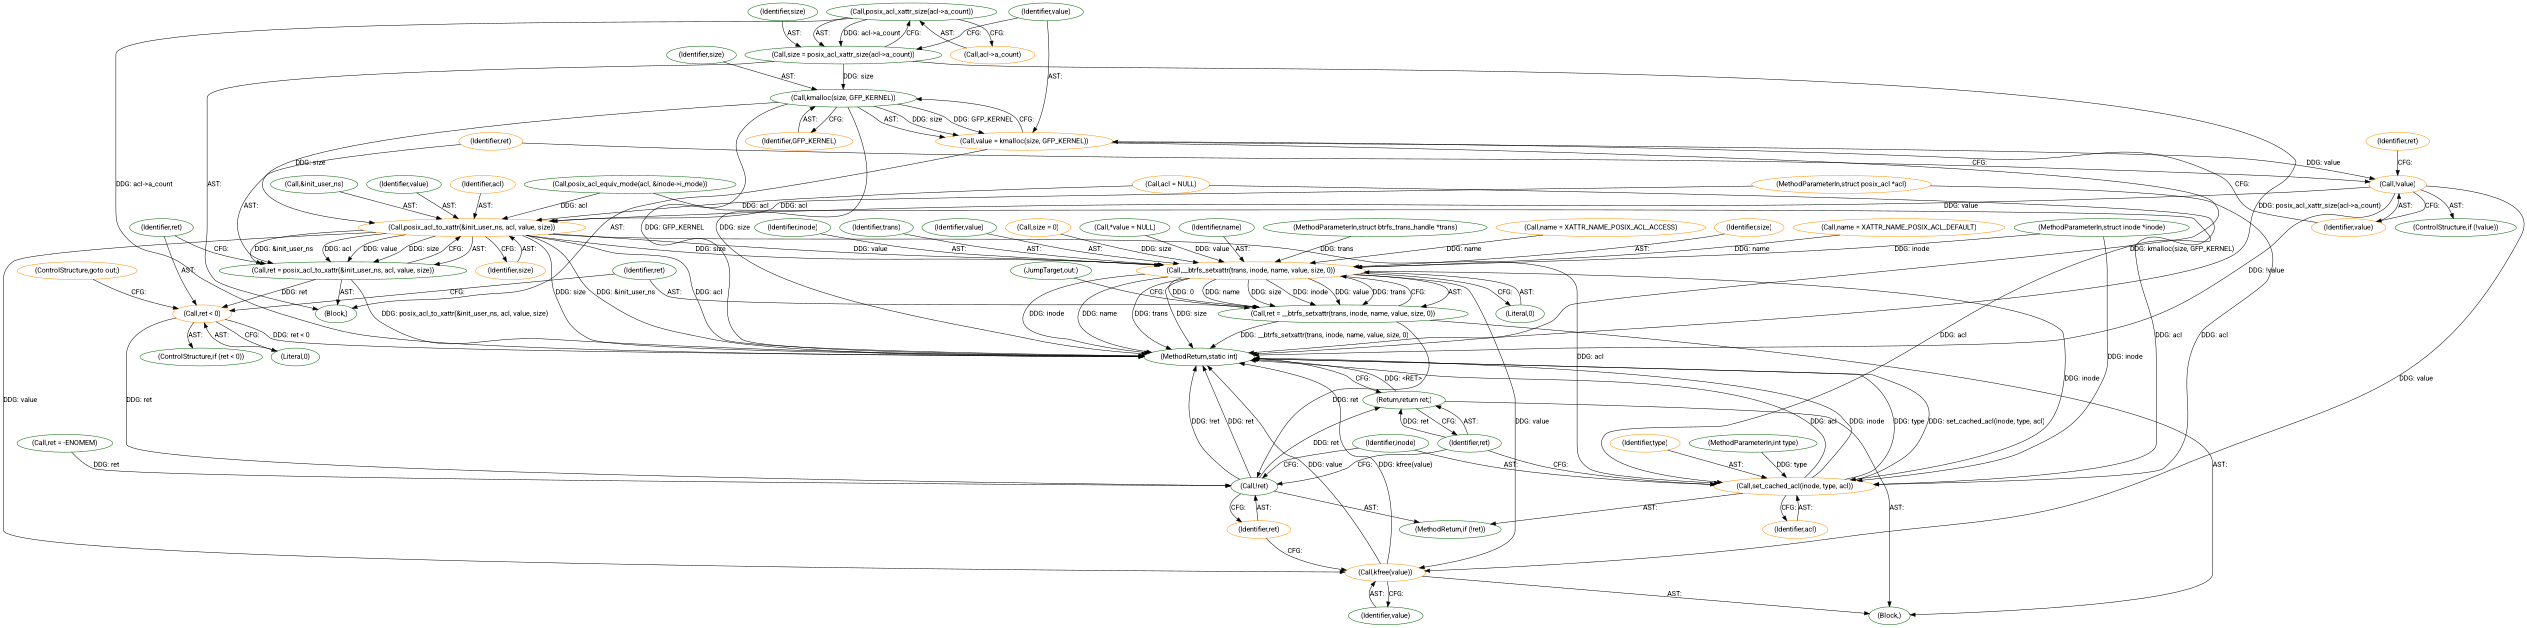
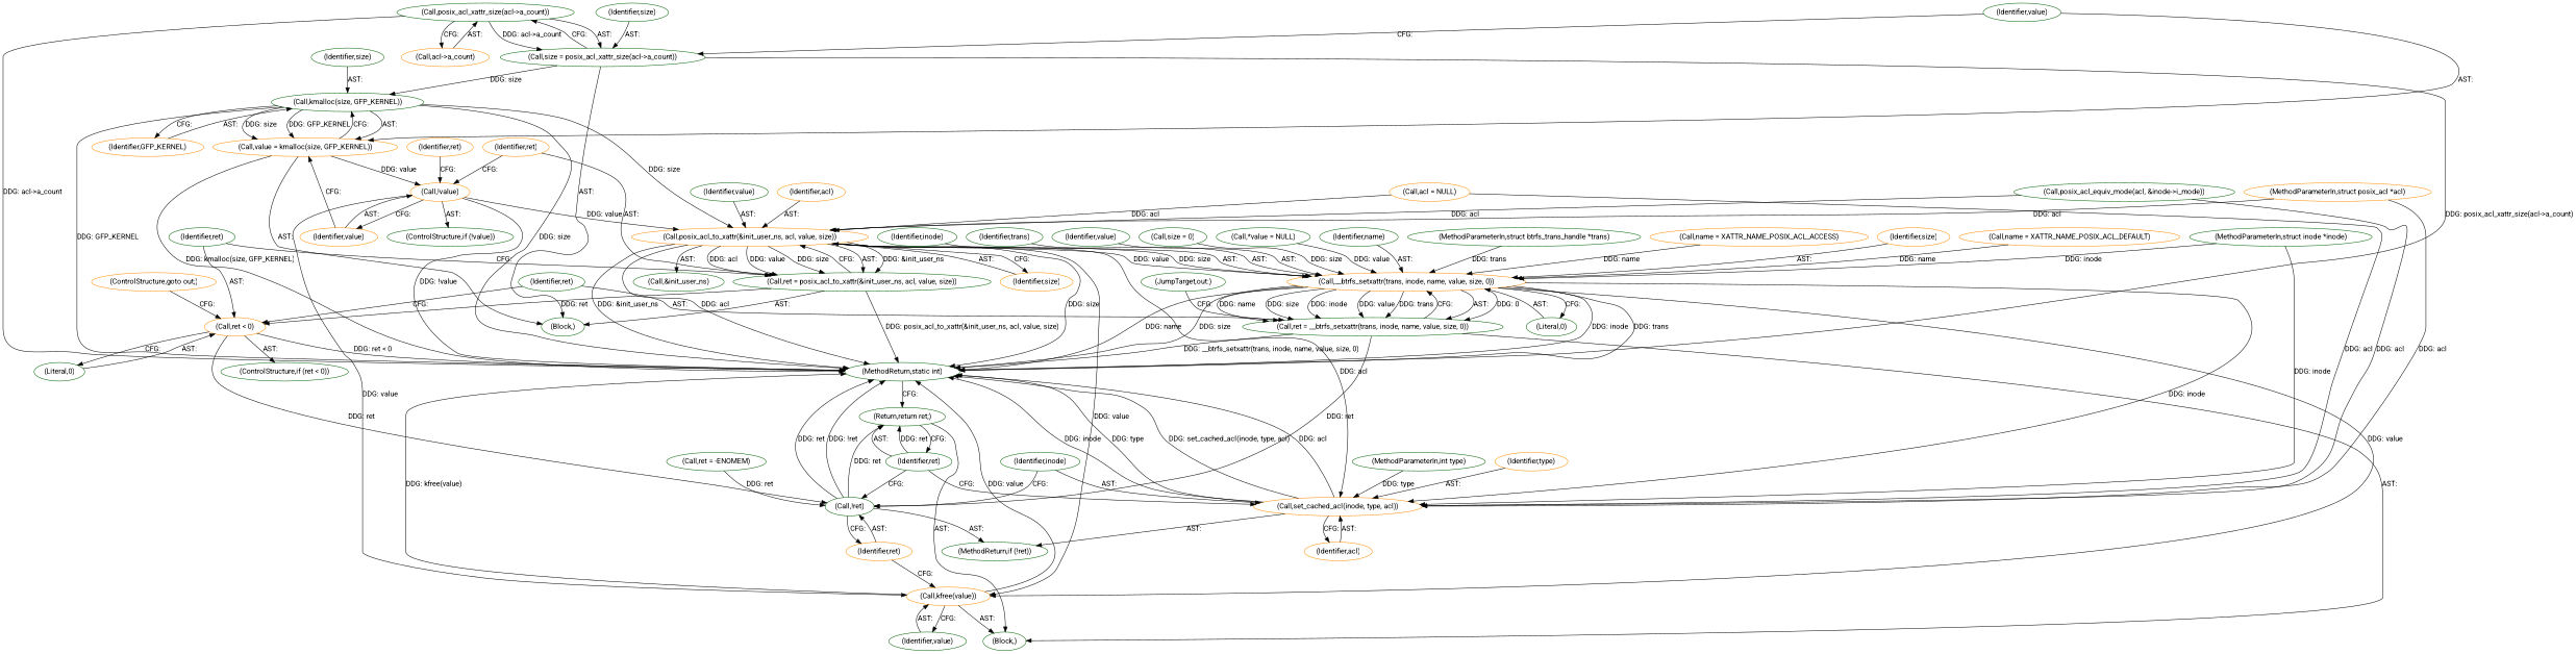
  digraph {
    fontname=Roboto
    node [color=darkgreen fontname=Roboto]
    edge [fontname=Roboto]
    n1 [label="(Call,posix_acl_xattr_size(acl->a_count))"]
    n2 [label="(Call,size = posix_acl_xattr_size(acl->a_count))"]
    n3 [label="(MethodReturn,static int)"]
    n4 [color=darkorange label="(Call,acl->a_count)"]
    n5 [label="(Call,kmalloc(size, GFP_KERNEL))"]
    n6 [label="(Block,)"]
    n7 [label="(Return,return ret;)"]
    n8 [color=darkorange label="(Call,value = kmalloc(size, GFP_KERNEL))"]
    n9 [color=darkorange label="(Call,posix_acl_to_xattr(&init_user_ns, acl, value, size))"]
    n10 [color=darkorange label="(Identifier,GFP_KERNEL)"]
    n11 [color=darkorange label="(Call,!value)"]
    n12 [color=darkorange label="(Call,kfree(value))"]
    n13 [label="(Call,ret = posix_acl_to_xattr(&init_user_ns, acl, value, size))"]
    n14 [color=darkorange label="(Call,__btrfs_setxattr(trans, inode, name, value, size, 0))"]
    n15 [color=darkorange label="(Call,set_cached_acl(inode, type, acl))"]
    n16 [color=darkorange label="(Identifier,size)"]
    n17 [color=darkorange label="(Identifier,value)"]
    n18 [label="(ControlStructure,if (!value))"]
    n19 [label="(Block,)"]
    n20 [label="(Identifier,value)"]
    n21 [color=darkorange label="(Call,ret < 0)"]
    n22 [label="(Call,ret = __btrfs_setxattr(trans, inode, name, value, size, 0))"]
    n23 [label="(Literal,0)"]
    n24 [label="(MethodReturn,if (!ret))"]
    n25 [color=darkorange label="(Identifier,acl)"]
    n26 [label="(Call,!ret)"]
    n27 [label="(Literal,0)"]
    n28 [label="(ControlStructure,if (ret < 0))"]
    n29 [color=darkorange label="(Identifier,ret)"]
    n30 [label="(Identifier,ret)"]
    n31 [label="(Identifier,inode)"]
    n32 [label="(Identifier,trans)"]
    n33 [label="(Call,ret = -ENOMEM)"]
    n34 [color=darkorange label="(Call,acl = NULL)"]
    n35 [label="(Identifier,value)"]
-   n36 [color=darkorange label="(Call,size = 0)"]
+   n36 [label="(Call,size = 0)"]
    n37 [label="(Call,*value = NULL)"]
    n38 [label="(JumpTarget,out:)"]
    n39 [label="(Identifier,name)"]
    n40 [label="(Identifier,value)"]
    n41 [label="(Identifier,value)"]
    n42 [color=darkorange label="(Identifier,ret)"]
    n43 [color=darkorange label="(ControlStructure,goto out;)"]
    n44 [label="(MethodParameterIn,struct btrfs_trans_handle *trans)"]
    n45 [color=darkorange label="(Identifier,acl)"]
    n46 [label="(Call,posix_acl_equiv_mode(acl, &inode->i_mode))"]
    n47 [label="(Identifier,size)"]
    n48 [label="(Identifier,ret)"]
    n49 [label="(Identifier,ret)"]
    n50 [label="(Identifier,size)"]
    n51 [color=darkorange label="(MethodParameterIn,struct posix_acl *acl)"]
    n52 [label="(Identifier,inode)"]
    n53 [color=darkorange label="(Call,name = XATTR_NAME_POSIX_ACL_ACCESS)"]
    n54 [color=darkorange label="(Identifier,size)"]
    n55 [color=darkorange label="(Identifier,type)"]
    n56 [color=darkorange label="(Call,name = XATTR_NAME_POSIX_ACL_DEFAULT)"]
    n57 [label="(MethodParameterIn,struct inode *inode)"]
    n58 [label="(MethodParameterIn,int type)"]
    n59 [label="(Call,&init_user_ns)"]
    n60 [color=darkorange label="(Identifier,ret)"]
    n1 -> n2 [label="AST: "]
    n1 -> n2 [label="DDG: acl->a_count"]
    n1 -> n3 [label="DDG: acl->a_count"]
    n1 -> n4 [label="CFG: "]
    n2 -> n1 [label="CFG: "]
    n2 -> n3 [label="DDG: posix_acl_xattr_size(acl->a_count)"]
    n2 -> n5 [label="DDG: size"]
    n2 -> n6 [label="AST: "]
    n3 -> n7 [label="CFG: "]
    n4 -> n1 [label="AST: "]
    n5 -> n3 [label="DDG: GFP_KERNEL"]
    n5 -> n3 [label="DDG: size"]
    n5 -> n8 [label="AST: "]
    n5 -> n8 [label="DDG: size"]
    n5 -> n8 [label="DDG: GFP_KERNEL"]
    n5 -> n9 [label="DDG: size"]
    n5 -> n10 [label="CFG: "]
-   n7 -> n3 [label="DDG: <RET>"]
    n7 -> n19 [label="AST: "]
    n7 -> n30 [label="CFG: "]
    n8 -> n3 [label="DDG: kmalloc(size, GFP_KERNEL)"]
    n8 -> n5 [label="CFG: "]
    n8 -> n6 [label="AST: "]
    n8 -> n11 [label="DDG: value"]
    n9 -> n3 [label="DDG: acl"]
    n9 -> n3 [label="DDG: size"]
    n9 -> n3 [label="DDG: &init_user_ns"]
    n9 -> n12 [label="DDG: value"]
    n9 -> n13 [label="AST: "]
    n9 -> n13 [label="DDG: &init_user_ns"]
    n9 -> n13 [label="DDG: acl"]
    n9 -> n13 [label="DDG: value"]
    n9 -> n13 [label="DDG: size"]
    n9 -> n14 [label="DDG: value"]
    n9 -> n14 [label="DDG: size"]
    n9 -> n15 [label="DDG: acl"]
    n9 -> n16 [label="CFG: "]
    n10 -> n5 [label="AST: "]
    n11 -> n3 [label="DDG: !value"]
    n11 -> n9 [label="DDG: value"]
    n11 -> n12 [label="DDG: value"]
    n11 -> n17 [label="CFG: "]
    n11 -> n18 [label="AST: "]
    n12 -> n3 [label="DDG: value"]
    n12 -> n3 [label="DDG: kfree(value)"]
    n12 -> n19 [label="AST: "]
    n12 -> n20 [label="CFG: "]
    n13 -> n3 [label="DDG: posix_acl_to_xattr(&init_user_ns, acl, value, size)"]
    n13 -> n6 [label="AST: "]
    n13 -> n9 [label="CFG: "]
    n13 -> n21 [label="DDG: ret"]
    n14 -> n3 [label="DDG: inode"]
    n14 -> n3 [label="DDG: name"]
    n14 -> n3 [label="DDG: trans"]
    n14 -> n3 [label="DDG: size"]
    n14 -> n12 [label="DDG: value"]
    n14 -> n15 [label="DDG: inode"]
    n14 -> n22 [label="AST: "]
    n14 -> n22 [label="DDG: 0"]
    n14 -> n22 [label="DDG: name"]
    n14 -> n22 [label="DDG: size"]
    n14 -> n22 [label="DDG: inode"]
    n14 -> n22 [label="DDG: value"]
    n14 -> n22 [label="DDG: trans"]
    n14 -> n23 [label="CFG: "]
    n15 -> n3 [label="DDG: type"]
    n15 -> n3 [label="DDG: set_cached_acl(inode, type, acl)"]
    n15 -> n3 [label="DDG: acl"]
    n15 -> n3 [label="DDG: inode"]
    n15 -> n24 [label="AST: "]
    n15 -> n25 [label="CFG: "]
    n16 -> n9 [label="AST: "]
    n17 -> n8 [label="CFG: "]
    n17 -> n11 [label="AST: "]
    n20 -> n12 [label="AST: "]
    n21 -> n3 [label="DDG: ret < 0"]
    n21 -> n26 [label="DDG: ret"]
    n21 -> n27 [label="CFG: "]
    n21 -> n28 [label="AST: "]
    n22 -> n3 [label="DDG: __btrfs_setxattr(trans, inode, name, value, size, 0)"]
    n22 -> n14 [label="CFG: "]
    n22 -> n19 [label="AST: "]
    n22 -> n26 [label="DDG: ret"]
    n23 -> n14 [label="AST: "]
    n25 -> n15 [label="AST: "]
    n26 -> n3 [label="DDG: !ret"]
    n26 -> n3 [label="DDG: ret"]
    n26 -> n7 [label="DDG: ret"]
    n26 -> n24 [label="AST: "]
    n26 -> n29 [label="CFG: "]
    n27 -> n21 [label="AST: "]
    n29 -> n12 [label="CFG: "]
    n29 -> n26 [label="AST: "]
    n30 -> n7 [label="AST: "]
    n30 -> n7 [label="DDG: ret"]
    n30 -> n15 [label="CFG: "]
    n30 -> n26 [label="CFG: "]
    n31 -> n14 [label="AST: "]
    n32 -> n14 [label="AST: "]
    n33 -> n26 [label="DDG: ret"]
    n34 -> n9 [label="DDG: acl"]
    n34 -> n15 [label="DDG: acl"]
    n35 -> n14 [label="AST: "]
    n36 -> n14 [label="DDG: size"]
    n37 -> n14 [label="DDG: value"]
    n38 -> n22 [label="CFG: "]
    n39 -> n14 [label="AST: "]
    n40 -> n9 [label="AST: "]
    n41 -> n2 [label="CFG: "]
    n41 -> n8 [label="AST: "]
    n42 -> n11 [label="CFG: "]
    n42 -> n13 [label="AST: "]
    n43 -> n21 [label="CFG: "]
    n44 -> n14 [label="DDG: trans"]
    n45 -> n9 [label="AST: "]
    n46 -> n9 [label="DDG: acl"]
    n46 -> n15 [label="DDG: acl"]
    n47 -> n5 [label="AST: "]
    n48 -> n13 [label="CFG: "]
    n48 -> n21 [label="AST: "]
    n49 -> n21 [label="CFG: "]
    n49 -> n22 [label="AST: "]
    n50 -> n2 [label="AST: "]
    n51 -> n9 [label="DDG: acl"]
    n51 -> n15 [label="DDG: acl"]
    n52 -> n15 [label="AST: "]
    n52 -> n26 [label="CFG: "]
    n53 -> n14 [label="DDG: name"]
    n54 -> n14 [label="AST: "]
    n55 -> n15 [label="AST: "]
    n56 -> n14 [label="DDG: name"]
    n57 -> n14 [label="DDG: inode"]
    n57 -> n15 [label="DDG: inode"]
    n58 -> n15 [label="DDG: type"]
-   n59 -> n9 [label="AST: "]
+   n9 -> n59 [label="AST: "]
    n60 -> n11 [label="CFG: "]
  }
